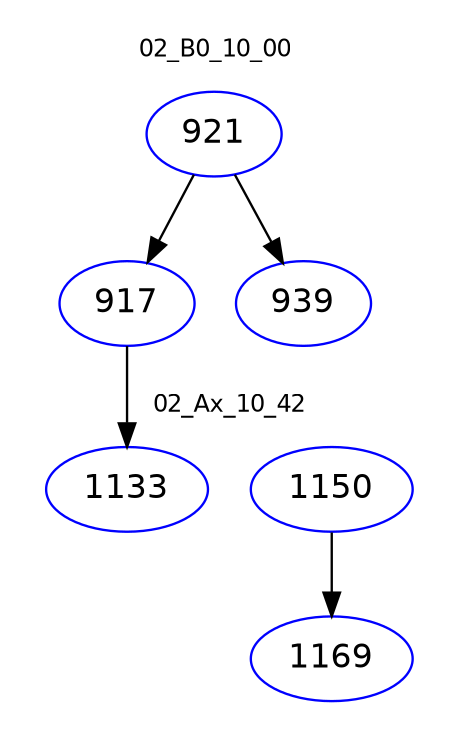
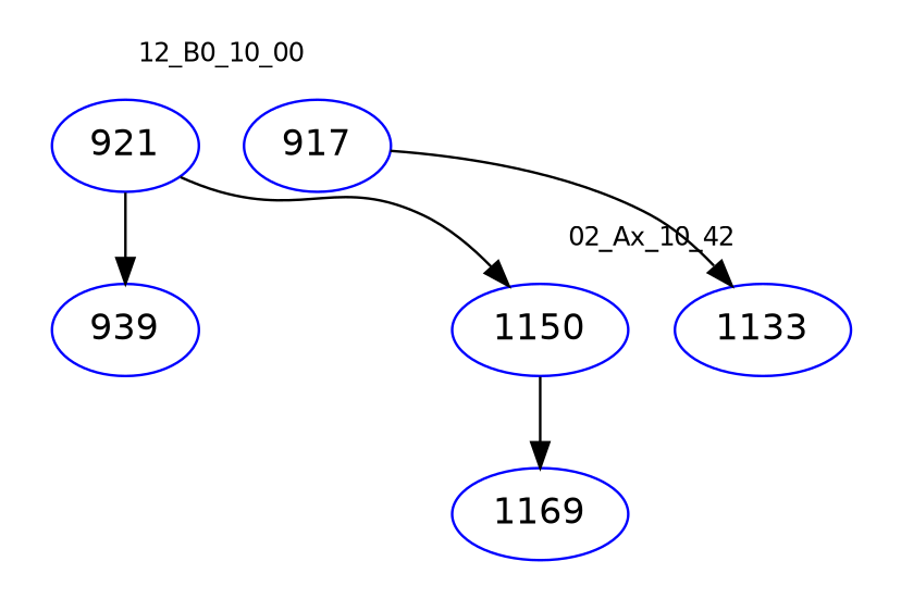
  digraph {
    fontname="DejaVu Sans"
    node [color=blue fontname="DejaVu Sans"]
    edge [color=black fontname="DejaVu Sans"]
    n1 [label=1150]
    n2 [label=1133]
    n3 [label=1169]
    n4 [label=921]
    n5 [label=917]
    n6 [label=939]
    subgraph cluster_1 {
      color=white
      fontsize=10
      label="02_Ax_10_42"
      n1
      n2
      n3
    }
    subgraph cluster_2 {
      color=white
      fontsize=10
-     label="02_B0_10_00"
+     label="12_B0_10_00"
      n4
      n5
      n6
    }
    n1 -> n3
-   n4 -> n5
+   n4 -> n1
    n4 -> n6
    n5 -> n2
  }
